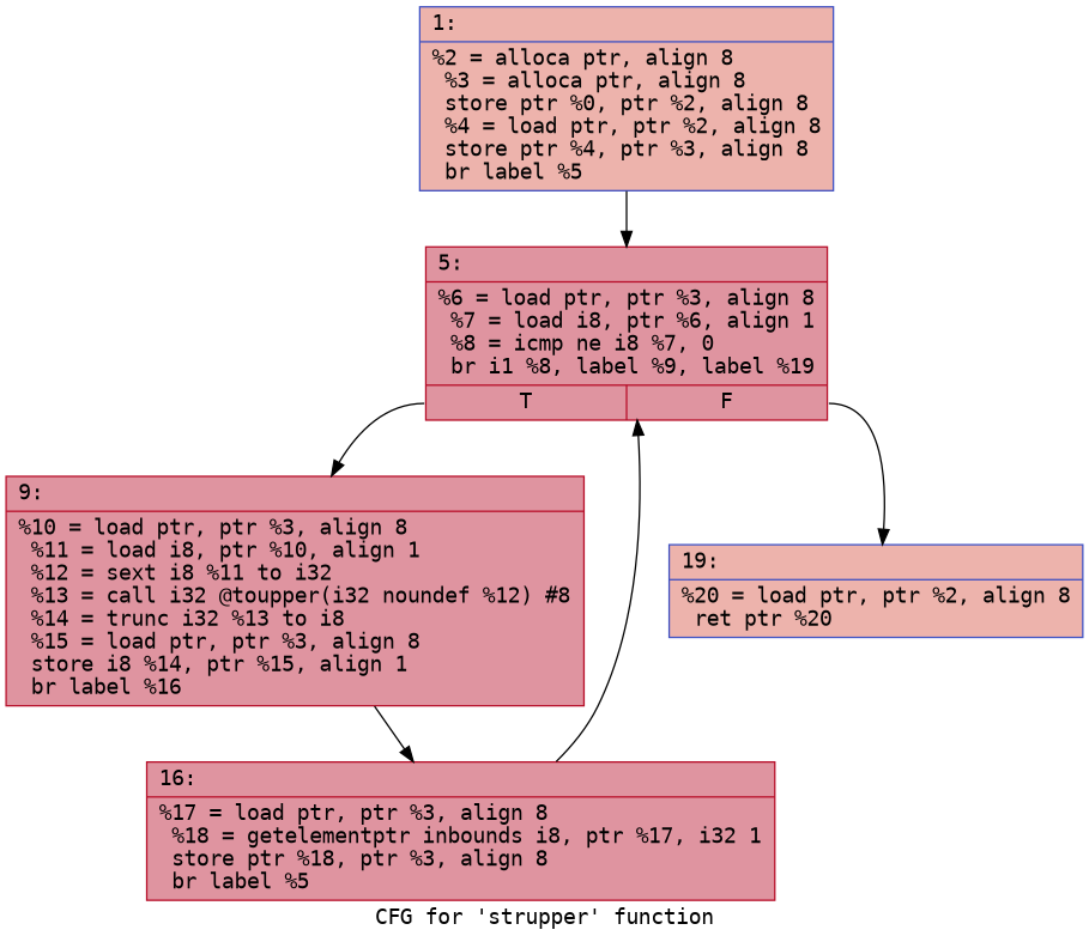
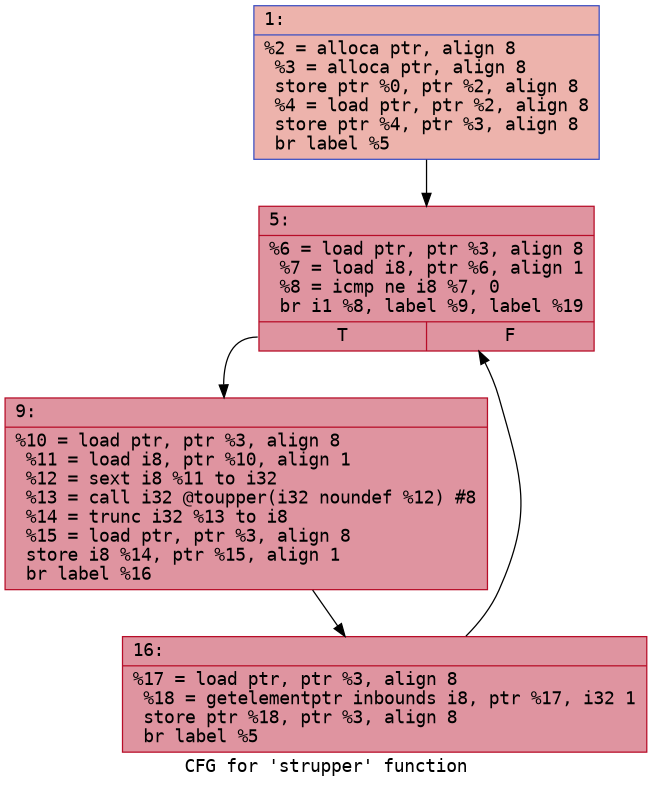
  digraph {
    label="CFG for 'strupper' function"
    fontname="DejaVu Sans Mono"
    node [color="#b70d28ff" fillcolor="#b70d2870" fontname="DejaVu Sans Mono" shape=record style=filled]
    edge [fontname="DejaVu Sans Mono"]
    n1 [color="#3d50c3ff" fillcolor="#d6524470" label="{1:\l|  %2 = alloca ptr, align 8\l  %3 = alloca ptr, align 8\l  store ptr %0, ptr %2, align 8\l  %4 = load ptr, ptr %2, align 8\l  store ptr %4, ptr %3, align 8\l  br label %5\l}"]
    n2 [label="{5:\l|  %6 = load ptr, ptr %3, align 8\l  %7 = load i8, ptr %6, align 1\l  %8 = icmp ne i8 %7, 0\l  br i1 %8, label %9, label %19\l|{<s0>T|<s1>F}}"]
    n3 [label="{9:\l|  %10 = load ptr, ptr %3, align 8\l  %11 = load i8, ptr %10, align 1\l  %12 = sext i8 %11 to i32\l  %13 = call i32 @toupper(i32 noundef %12) #8\l  %14 = trunc i32 %13 to i8\l  %15 = load ptr, ptr %3, align 8\l  store i8 %14, ptr %15, align 1\l  br label %16\l}"]
-   n4 [color="#3d50c3ff" fillcolor="#d6524470" label="{19:\l|  %20 = load ptr, ptr %2, align 8\l  ret ptr %20\l}"]
    n5 [label="{16:\l|  %17 = load ptr, ptr %3, align 8\l  %18 = getelementptr inbounds i8, ptr %17, i32 1\l  store ptr %18, ptr %3, align 8\l  br label %5\l}"]
    n1 -> n2
    n2 -> n3 [tailport=s0]
-   n2 -> n4 [tailport=s1]
    n3 -> n5
    n5 -> n2
  }
